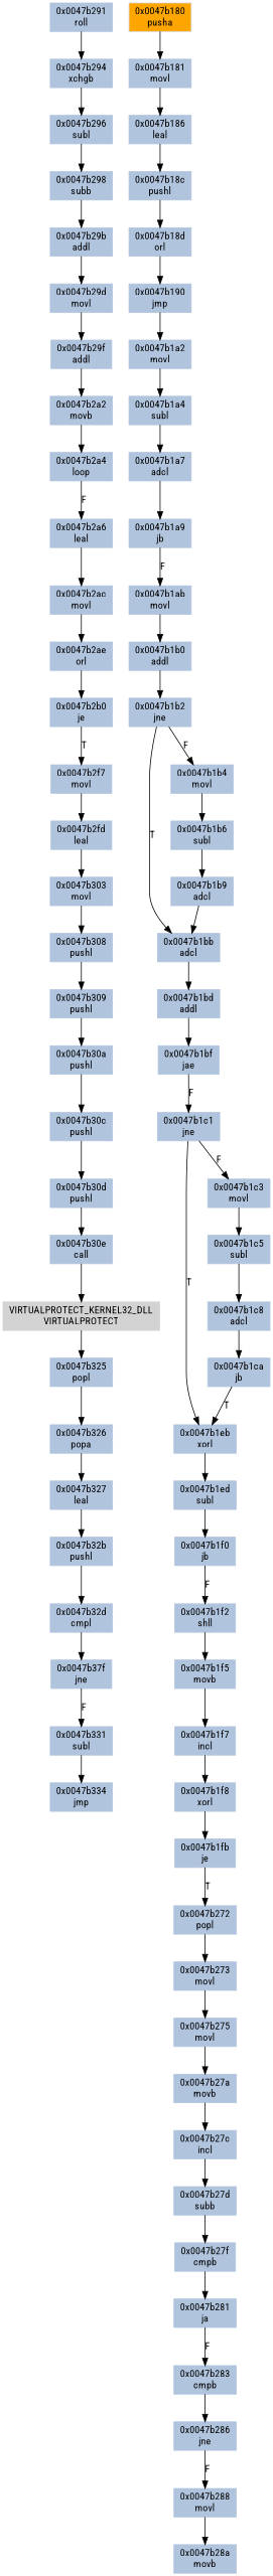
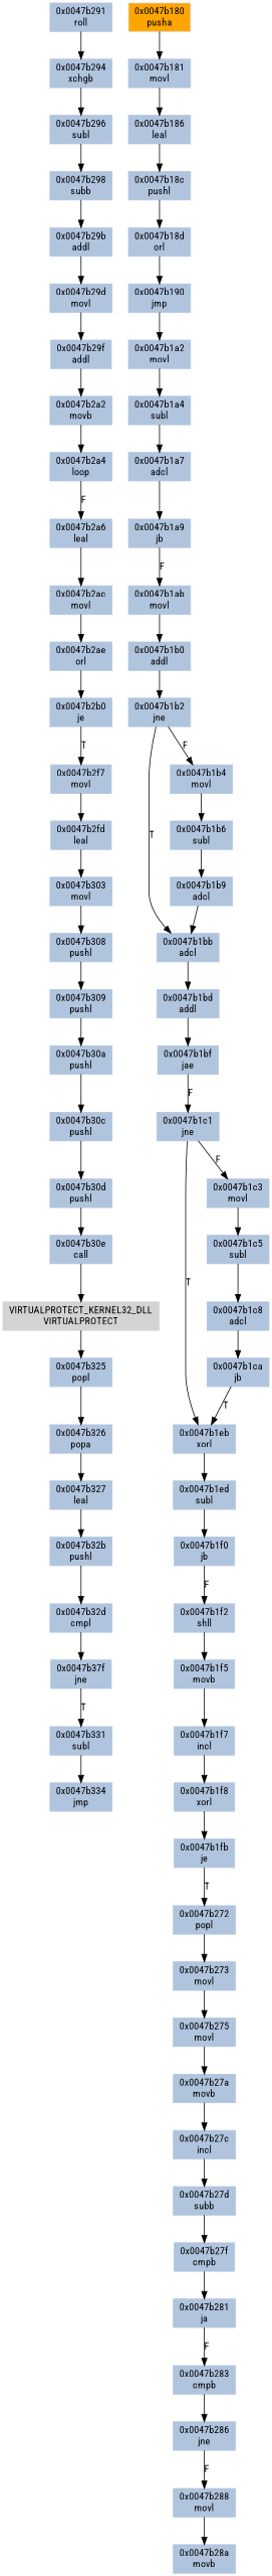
  strict digraph {
    fontname="Roboto Condensed"
    node [color=lightsteelblue fillcolor=lightsteelblue fontname="Roboto Condensed" shape=rectangle style=filled]
    edge [color="#000000" fontname="Roboto Condensed"]
    n1 [label="0x0047b30a\npushl"]
    n2 [label="0x0047b30c\npushl"]
    n3 [label="0x0047b30d\npushl"]
    n4 [label="0x0047b30e\ncall"]
    n5 [label="0x0047b1b0\naddl"]
    n6 [label="0x0047b1b2\njne"]
    n7 [label="0x0047b1bb\nadcl"]
    n8 [label="0x0047b1b4\nmovl"]
    n9 [label="0x0047b1bd\naddl"]
    n10 [label="0x0047b1b6\nsubl"]
    n11 [label="0x0047b2f7\nmovl"]
    n12 [label="0x0047b2fd\nleal"]
    n13 [label="0x0047b303\nmovl"]
    n14 [label="0x0047b308\npushl"]
    n15 [label="0x0047b1f5\nmovb"]
    n16 [label="0x0047b1f7\nincl"]
    n17 [label="0x0047b1f8\nxorl"]
    n18 [label="0x0047b1fb\nje"]
    n19 [label="0x0047b1f2\nshll"]
    n20 [label="0x0047b298\nsubb"]
    n21 [label="0x0047b29b\naddl"]
    n22 [label="0x0047b29d\nmovl"]
    n23 [label="0x0047b29f\naddl"]
    n24 [label="0x0047b1eb\nxorl"]
    n25 [label="0x0047b1ed\nsubl"]
    n26 [label="0x0047b1f0\njb"]
    n27 [label="0x0047b1c1\njne"]
    n28 [label="0x0047b1c3\nmovl"]
    n29 [label="0x0047b1c5\nsubl"]
    n30 [label="0x0047b1c8\nadcl"]
    n31 [label="0x0047b309\npushl"]
    n32 [label="0x0047b296\nsubl"]
    n33 [color=lightgrey fillcolor=lightgrey label="VIRTUALPROTECT_KERNEL32_DLL\nVIRTUALPROTECT"]
    n34 [label="0x0047b190\njmp"]
    n35 [label="0x0047b1a2\nmovl"]
    n36 [label="0x0047b1a4\nsubl"]
    n37 [label="0x0047b1a7\nadcl"]
    n38 [label="0x0047b2ac\nmovl"]
    n39 [label="0x0047b2ae\norl"]
    n40 [label="0x0047b2b0\nje"]
    n41 [label="0x0047b1ca\njb"]
    n42 [label="0x0047b272\npopl"]
    n43 [label="0x0047b273\nmovl"]
    n44 [label="0x0047b1bf\njae"]
    n45 [label="0x0047b326\npopa"]
    n46 [label="0x0047b327\nleal"]
    n47 [label="0x0047b32b\npushl"]
    n48 [label="0x0047b32d\ncmpl"]
    n49 [label="0x0047b37f\njne"]
    n50 [label="0x0047b325\npopl"]
    n51 [label="0x0047b2a6\nleal"]
    n52 [label="0x0047b1b9\nadcl"]
    n53 [label="0x0047b28a\nmovb"]
    n54 [label="0x0047b291\nroll"]
    n55 [label="0x0047b294\nxchgb"]
    n56 [label="0x0047b1ab\nmovl"]
    n57 [label="0x0047b283\ncmpb"]
    n58 [label="0x0047b286\njne"]
    n59 [label="0x0047b288\nmovl"]
    n60 [label="0x0047b1a9\njb"]
    n61 [label="0x0047b27d\nsubb"]
    n62 [label="0x0047b27f\ncmpb"]
    n63 [label="0x0047b281\nja"]
    n64 [label="0x0047b181\nmovl"]
    n65 [label="0x0047b186\nleal"]
    n66 [label="0x0047b18c\npushl"]
    n67 [label="0x0047b18d\norl"]
    n68 [label="0x0047b331\nsubl"]
    n69 [label="0x0047b334\njmp"]
    n70 [label="0x0047b2a2\nmovb"]
    n71 [label="0x0047b2a4\nloop"]
    n72 [color=lightgrey fillcolor=orange label="0x0047b180\npusha"]
    n73 [label="0x0047b275\nmovl"]
    n74 [label="0x0047b27a\nmovb"]
    n75 [label="0x0047b27c\nincl"]
    n1 -> n2
    n2 -> n3
    n3 -> n4
    n4 -> n33
    n5 -> n6
    n6 -> n7 [label=T]
    n6 -> n8 [label=F]
    n7 -> n9
    n8 -> n10
    n9 -> n44
    n10 -> n52
    n11 -> n12
    n12 -> n13
    n13 -> n14
    n14 -> n31
    n15 -> n16
    n16 -> n17
    n17 -> n18
    n18 -> n42 [label=T]
    n19 -> n15
    n20 -> n21
    n21 -> n22
    n22 -> n23
    n23 -> n70
    n24 -> n25
    n25 -> n26
    n26 -> n19 [label=F]
    n27 -> n24 [label=T]
    n27 -> n28 [label=F]
    n28 -> n29
    n29 -> n30
    n30 -> n41
    n31 -> n1
    n32 -> n20
    n33 -> n50
    n34 -> n35
    n35 -> n36
    n36 -> n37
    n37 -> n60
    n38 -> n39
    n39 -> n40
    n40 -> n11 [label=T]
    n41 -> n24 [label=T]
    n42 -> n43
    n43 -> n73
    n44 -> n27 [label=F]
    n45 -> n46
    n46 -> n47
    n47 -> n48
    n48 -> n49
-   n49 -> n68 [label=F]
+   n49 -> n68 [label=T]
    n50 -> n45
    n51 -> n38
    n52 -> n7
    n54 -> n55
    n55 -> n32
    n56 -> n5
    n57 -> n58
    n58 -> n59 [label=F]
    n59 -> n53
    n60 -> n56 [label=F]
    n61 -> n62
    n62 -> n63
    n63 -> n57 [label=F]
    n64 -> n65
    n65 -> n66
    n66 -> n67
    n67 -> n34
    n68 -> n69
    n70 -> n71
    n71 -> n51 [label=F]
    n72 -> n64
    n73 -> n74
    n74 -> n75
    n75 -> n61
  }
